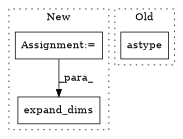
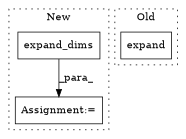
  digraph {
    node [a=32 shape=box]
    n1 [l="12,1" label=expand_dims s="1166,1185"]
    n2 [a=7 l=1 label="Assignment:=" s=1208]
-   n3 [l="7,1" label=astype s="1436,1456"]
+   n3 [l="7,1" label=expand s="1436,1456"]
    subgraph cluster_1 {
      label=New
      style=dotted
      n1
      n2
    }
    subgraph cluster_2 {
      label=Old
      style=dotted
      n3
    }
-   n2 -> n1 [label=_para_]
+   n1 -> n2 [label=_para_]
  }
